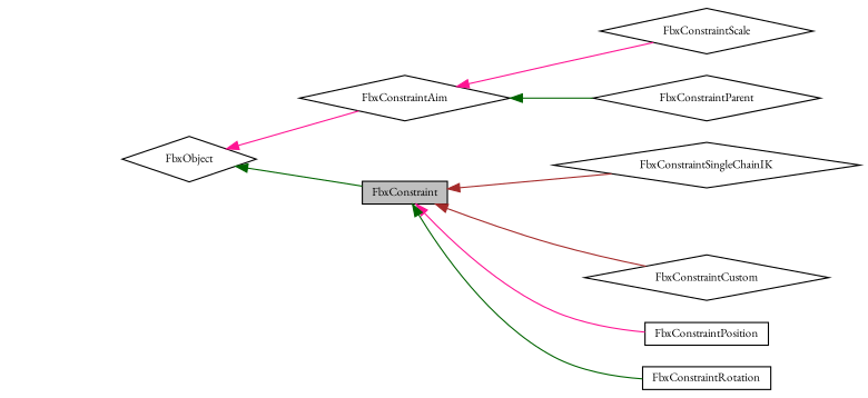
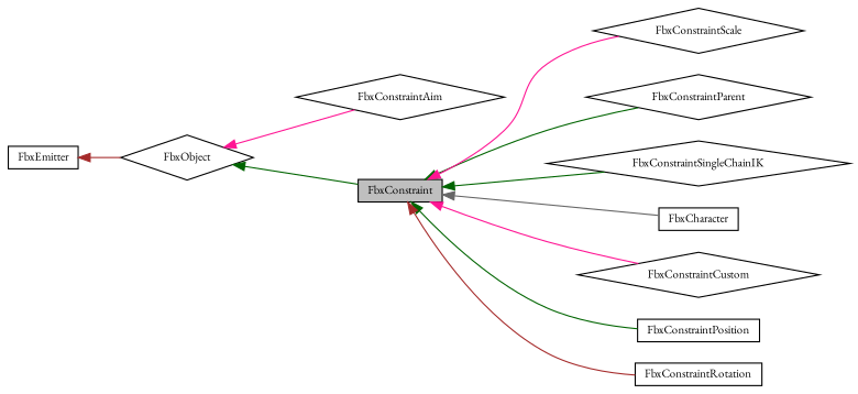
  digraph {
    fontname="EB Garamond"
    rankdir=LR
    node [color=black fillcolor=white fontname="EB Garamond" fontsize=10 shape=diamond style=filled]
    edge [color=deeppink dir=back fontname="EB Garamond" fontsize=10 labelfontname=Helvetica labelfontsize=10 style=solid]
    n1 [fillcolor=grey75 fontcolor=black height=0.2 label=FbxConstraint shape=box width=0.4]
+   n2 [height=0.2 label=FbxCharacter shape=box width=0.4]
    n3 [height=0.2 label=FbxConstraintCustom width=0.4]
    n4 [height=0.2 label=FbxConstraintParent width=0.4]
    n5 [height=0.2 label=FbxConstraintPosition shape=box width=0.4]
    n6 [height=0.2 label=FbxConstraintRotation shape=box width=0.4]
    n7 [height=0.2 label=FbxConstraintScale width=0.4]
    n8 [height=0.2 label=FbxConstraintSingleChainIK width=0.4]
    n9 [height=0.2 label=FbxConstraintAim width=0.4]
    n10 [height=0.2 label=FbxObject width=0.4]
-   n1 -> n3 [color=brown]
-   n9 -> n4 [color=darkgreen]
-   n1 -> n5
-   n1 -> n6 [color=darkgreen]
-   n9 -> n7
-   n1 -> n8 [color=brown]
+   n11 [height=0.2 label=FbxEmitter shape=box width=0.4]
+   n1 -> n2 [color=gray40]
+   n1 -> n3
+   n1 -> n4 [color=darkgreen]
+   n1 -> n5 [color=darkgreen]
+   n1 -> n6 [color=brown]
+   n1 -> n7
+   n1 -> n8 [color=darkgreen]
    n10 -> n1 [color=darkgreen]
    n10 -> n9
+   n11 -> n10 [color=brown]
  }
